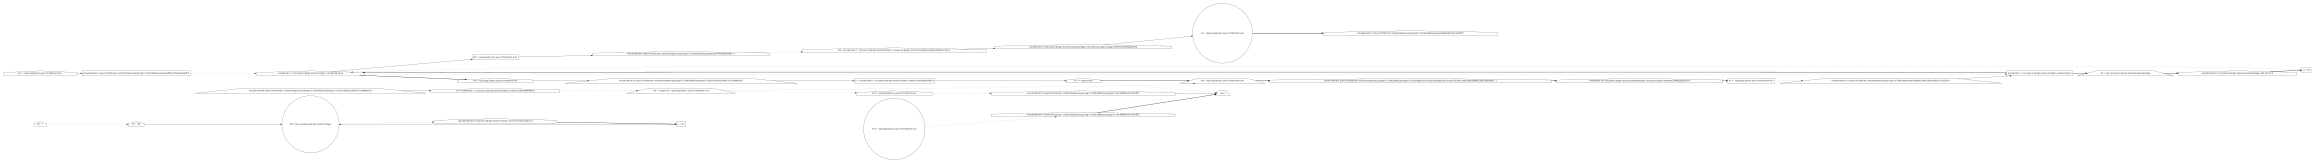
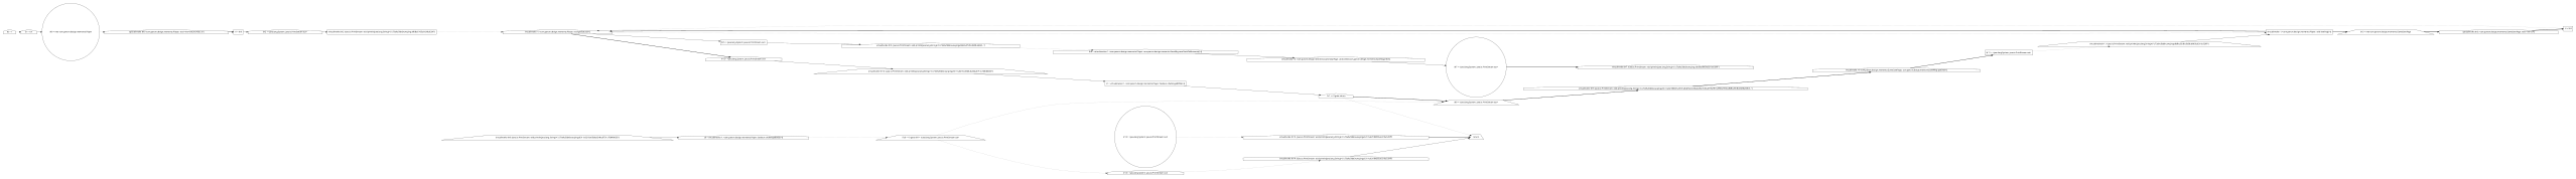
  digraph {
    fontname="Noto Sans"
    rankdir=LR
    node [fontname="Noto Sans" shape=house]
    edge [fontname="Noto Sans" style=solid]
    n1 [label="b1 = 109"]
    "b0 = 1"
    "$r0 = new com.pancm.design.memento.Player" [shape=circle]
    "specialinvoke $r0.<com.pancm.design.memento.Player: void <init>(int,int)>(b0, b1)"
    "r1 = $r0" [shape=box]
    "$r2 = <java.lang.System: java.io.PrintStream out>"
    "virtualinvoke $r2.<java.io.PrintStream: void println(java.lang.String)>(\"\u73a9\u5bb6xuwujing\u8fdb\u5165\u6e38\u620f!\")" [shape=box]
    "virtualinvoke r1.<com.pancm.design.memento.Player: void getStatus()>()"
    "virtualinvoke r1.<com.pancm.design.memento.Player: void leveling()>()" [shape=box]
    "$r5 = <java.lang.System: java.io.PrintStream out>" [shape=box]
    "$r12 = <java.lang.System: java.io.PrintStream out>"
    "$r3 = new com.pancm.design.memento.GameSavePage" [shape=trapezium]
    "virtualinvoke $r5.<java.io.PrintStream: void println(java.lang.String)>(\"\u73a9\u5bb6xuwujing\u6b63\u5728\u5b58\u6863...\")"
    "virtualinvoke $r12.<java.io.PrintStream: void println(java.lang.String)>(\"\u73a9\u5bb6xuwujing\u6311\u6218\u65b0\u624b\u6751\u7684BOSS!\")" [shape=trapezium]
    "specialinvoke $r3.<com.pancm.design.memento.GameSavePage: void <init>()>()"
    "r4 = $r3" [shape=box]
    "$r6 = virtualinvoke r1.<com.pancm.design.memento.Player: com.pancm.design.memento.SaveMsg saveStateToMemento()>()"
    "virtualinvoke r4.<com.pancm.design.memento.GameSavePage: void setSm(com.pancm.design.memento.SaveMsg)>($r6)"
    "$r7 = <java.lang.System: java.io.PrintStream out>" [shape=circle]
    "virtualinvoke $r7.<java.io.PrintStream: void println(java.lang.String)>(\"\u73a9\u5bb6xuwujing\u5b58\u6863\u6210\u529f!\")"
    "virtualinvoke $r8.<java.io.PrintStream: void println(java.lang.String)>(\"\u73a9\u5bb6xuwujing\u6311\u6218\u65b0\u624b\u6751\u7684BOSS!\")" [shape=trapezium]
    "z0 = virtualinvoke r1.<com.pancm.design.memento.Player: boolean challengeBOSS()>()"
    "if z0 == 0 goto $r9 = <java.lang.System: java.io.PrintStream out>" [shape=trapezium]
    "$r14 = <java.lang.System: java.io.PrintStream out>"
    "$r9 = <java.lang.System: java.io.PrintStream out>" [shape=trapezium]
    "virtualinvoke $r14.<java.io.PrintStream: void println(java.lang.String)>(\"\u73a9\u5bb6xuwujing\u6311\u6218BOSS\u6210\u529f!\")"
    "virtualinvoke $r9.<java.io.PrintStream: void println(java.lang.String)>(\"\u73a9\u5bb6xuwujing\u6311\u6218BOSS\u5931\u8d25!\u6e38\u620f\u7ed3\u675f\uff01\u5f00\u59cb\u8bfb\u53d6\u5b58\u6863...\")"
    return [shape=trapezium]
    "virtualinvoke r4.<com.pancm.design.memento.GameSavePage: com.pancm.design.memento.SaveMsg getSm()>()"
    "$r11 = <java.lang.System: java.io.PrintStream out>" [shape=box]
    "virtualinvoke $r11.<java.io.PrintStream: void println(java.lang.String)>(\"\u73a9\u5bb6xuwujing\u8bfb\u53d6\u5b58\u6863\u6210\u529f!\")" [shape=trapezium]
    "z1 = virtualinvoke r1.<com.pancm.design.memento.Player: boolean challengeBOSS()>()" [shape=box]
    "if z1 == 0 goto return"
    "$r13 = <java.lang.System: java.io.PrintStream out>" [shape=circle]
    "virtualinvoke $r13.<java.io.PrintStream: void println(java.lang.String)>(\"\u73a9\u5bb6xuwujing\u6311\u6218BOSS\u6210\u529f!\")"
    n1 -> "$r0 = new com.pancm.design.memento.Player"
    "b0 = 1" -> n1 [style=dotted]
    "$r0 = new com.pancm.design.memento.Player" -> "specialinvoke $r0.<com.pancm.design.memento.Player: void <init>(int,int)>(b0, b1)" [style=dotted]
    "specialinvoke $r0.<com.pancm.design.memento.Player: void <init>(int,int)>(b0, b1)" -> "r1 = $r0" [style=bold]
-   "r1 = $r0" -> "$r0 = new com.pancm.design.memento.Player"
+   "r1 = $r0" -> "$r2 = <java.lang.System: java.io.PrintStream out>"
    "$r2 = <java.lang.System: java.io.PrintStream out>" -> "virtualinvoke $r2.<java.io.PrintStream: void println(java.lang.String)>(\"\u73a9\u5bb6xuwujing\u8fdb\u5165\u6e38\u620f!\")"
    "virtualinvoke $r2.<java.io.PrintStream: void println(java.lang.String)>(\"\u73a9\u5bb6xuwujing\u8fdb\u5165\u6e38\u620f!\")" -> "virtualinvoke r1.<com.pancm.design.memento.Player: void getStatus()>()" [style=dotted]
    "virtualinvoke r1.<com.pancm.design.memento.Player: void getStatus()>()" -> "virtualinvoke r1.<com.pancm.design.memento.Player: void leveling()>()" [style=dotted]
    "virtualinvoke r1.<com.pancm.design.memento.Player: void getStatus()>()" -> "$r5 = <java.lang.System: java.io.PrintStream out>"
    "virtualinvoke r1.<com.pancm.design.memento.Player: void getStatus()>()" -> "$r12 = <java.lang.System: java.io.PrintStream out>" [style=bold]
    "virtualinvoke r1.<com.pancm.design.memento.Player: void leveling()>()" -> "virtualinvoke r1.<com.pancm.design.memento.Player: void getStatus()>()" [style=bold]
    "virtualinvoke r1.<com.pancm.design.memento.Player: void leveling()>()" -> "$r3 = new com.pancm.design.memento.GameSavePage" [style=bold]
    "$r5 = <java.lang.System: java.io.PrintStream out>" -> "virtualinvoke $r5.<java.io.PrintStream: void println(java.lang.String)>(\"\u73a9\u5bb6xuwujing\u6b63\u5728\u5b58\u6863...\")"
    "$r12 = <java.lang.System: java.io.PrintStream out>" -> "virtualinvoke $r12.<java.io.PrintStream: void println(java.lang.String)>(\"\u73a9\u5bb6xuwujing\u6311\u6218\u65b0\u624b\u6751\u7684BOSS!\")"
    "$r3 = new com.pancm.design.memento.GameSavePage" -> "specialinvoke $r3.<com.pancm.design.memento.GameSavePage: void <init>()>()" [style=bold]
    "virtualinvoke $r5.<java.io.PrintStream: void println(java.lang.String)>(\"\u73a9\u5bb6xuwujing\u6b63\u5728\u5b58\u6863...\")" -> "$r6 = virtualinvoke r1.<com.pancm.design.memento.Player: com.pancm.design.memento.SaveMsg saveStateToMemento()>()" [style=dotted]
    "virtualinvoke $r12.<java.io.PrintStream: void println(java.lang.String)>(\"\u73a9\u5bb6xuwujing\u6311\u6218\u65b0\u624b\u6751\u7684BOSS!\")" -> "z1 = virtualinvoke r1.<com.pancm.design.memento.Player: boolean challengeBOSS()>()"
    "specialinvoke $r3.<com.pancm.design.memento.GameSavePage: void <init>()>()" -> "r4 = $r3" [style=bold]
    "r4 = $r3" -> "virtualinvoke r1.<com.pancm.design.memento.Player: void getStatus()>()" [style=dotted]
    "$r6 = virtualinvoke r1.<com.pancm.design.memento.Player: com.pancm.design.memento.SaveMsg saveStateToMemento()>()" -> "virtualinvoke r4.<com.pancm.design.memento.GameSavePage: void setSm(com.pancm.design.memento.SaveMsg)>($r6)"
    "virtualinvoke r4.<com.pancm.design.memento.GameSavePage: void setSm(com.pancm.design.memento.SaveMsg)>($r6)" -> "$r7 = <java.lang.System: java.io.PrintStream out>"
    "$r7 = <java.lang.System: java.io.PrintStream out>" -> "virtualinvoke $r7.<java.io.PrintStream: void println(java.lang.String)>(\"\u73a9\u5bb6xuwujing\u5b58\u6863\u6210\u529f!\")" [style=bold]
    "virtualinvoke $r8.<java.io.PrintStream: void println(java.lang.String)>(\"\u73a9\u5bb6xuwujing\u6311\u6218\u65b0\u624b\u6751\u7684BOSS!\")" -> "z0 = virtualinvoke r1.<com.pancm.design.memento.Player: boolean challengeBOSS()>()"
    "z0 = virtualinvoke r1.<com.pancm.design.memento.Player: boolean challengeBOSS()>()" -> "if z0 == 0 goto $r9 = <java.lang.System: java.io.PrintStream out>" [style=dotted]
    "if z0 == 0 goto $r9 = <java.lang.System: java.io.PrintStream out>" -> "$r14 = <java.lang.System: java.io.PrintStream out>" [style=dotted]
    "if z0 == 0 goto $r9 = <java.lang.System: java.io.PrintStream out>" -> "$r9 = <java.lang.System: java.io.PrintStream out>" [style=dotted]
    "$r14 = <java.lang.System: java.io.PrintStream out>" -> "virtualinvoke $r14.<java.io.PrintStream: void println(java.lang.String)>(\"\u73a9\u5bb6xuwujing\u6311\u6218BOSS\u6210\u529f!\")" [style=dotted]
    "$r9 = <java.lang.System: java.io.PrintStream out>" -> "virtualinvoke $r9.<java.io.PrintStream: void println(java.lang.String)>(\"\u73a9\u5bb6xuwujing\u6311\u6218BOSS\u5931\u8d25!\u6e38\u620f\u7ed3\u675f\uff01\u5f00\u59cb\u8bfb\u53d6\u5b58\u6863...\")" [style=bold]
    "virtualinvoke $r14.<java.io.PrintStream: void println(java.lang.String)>(\"\u73a9\u5bb6xuwujing\u6311\u6218BOSS\u6210\u529f!\")" -> return
    "virtualinvoke $r9.<java.io.PrintStream: void println(java.lang.String)>(\"\u73a9\u5bb6xuwujing\u6311\u6218BOSS\u5931\u8d25!\u6e38\u620f\u7ed3\u675f\uff01\u5f00\u59cb\u8bfb\u53d6\u5b58\u6863...\")" -> "virtualinvoke r4.<com.pancm.design.memento.GameSavePage: com.pancm.design.memento.SaveMsg getSm()>()" [style=bold]
    "virtualinvoke r4.<com.pancm.design.memento.GameSavePage: com.pancm.design.memento.SaveMsg getSm()>()" -> "$r11 = <java.lang.System: java.io.PrintStream out>" [style=bold]
    "$r11 = <java.lang.System: java.io.PrintStream out>" -> "virtualinvoke $r11.<java.io.PrintStream: void println(java.lang.String)>(\"\u73a9\u5bb6xuwujing\u8bfb\u53d6\u5b58\u6863\u6210\u529f!\")" [style=dotted]
    "virtualinvoke $r11.<java.io.PrintStream: void println(java.lang.String)>(\"\u73a9\u5bb6xuwujing\u8bfb\u53d6\u5b58\u6863\u6210\u529f!\")" -> "virtualinvoke r1.<com.pancm.design.memento.Player: void leveling()>()"
    "z1 = virtualinvoke r1.<com.pancm.design.memento.Player: boolean challengeBOSS()>()" -> "if z1 == 0 goto return"
    "if z1 == 0 goto return" -> "$r9 = <java.lang.System: java.io.PrintStream out>" [style=bold]
    "if z1 == 0 goto return" -> return [style=dotted]
    "$r13 = <java.lang.System: java.io.PrintStream out>" -> "virtualinvoke $r13.<java.io.PrintStream: void println(java.lang.String)>(\"\u73a9\u5bb6xuwujing\u6311\u6218BOSS\u6210\u529f!\")" [style=dotted]
    "virtualinvoke $r13.<java.io.PrintStream: void println(java.lang.String)>(\"\u73a9\u5bb6xuwujing\u6311\u6218BOSS\u6210\u529f!\")" -> return [style=bold]
  }
